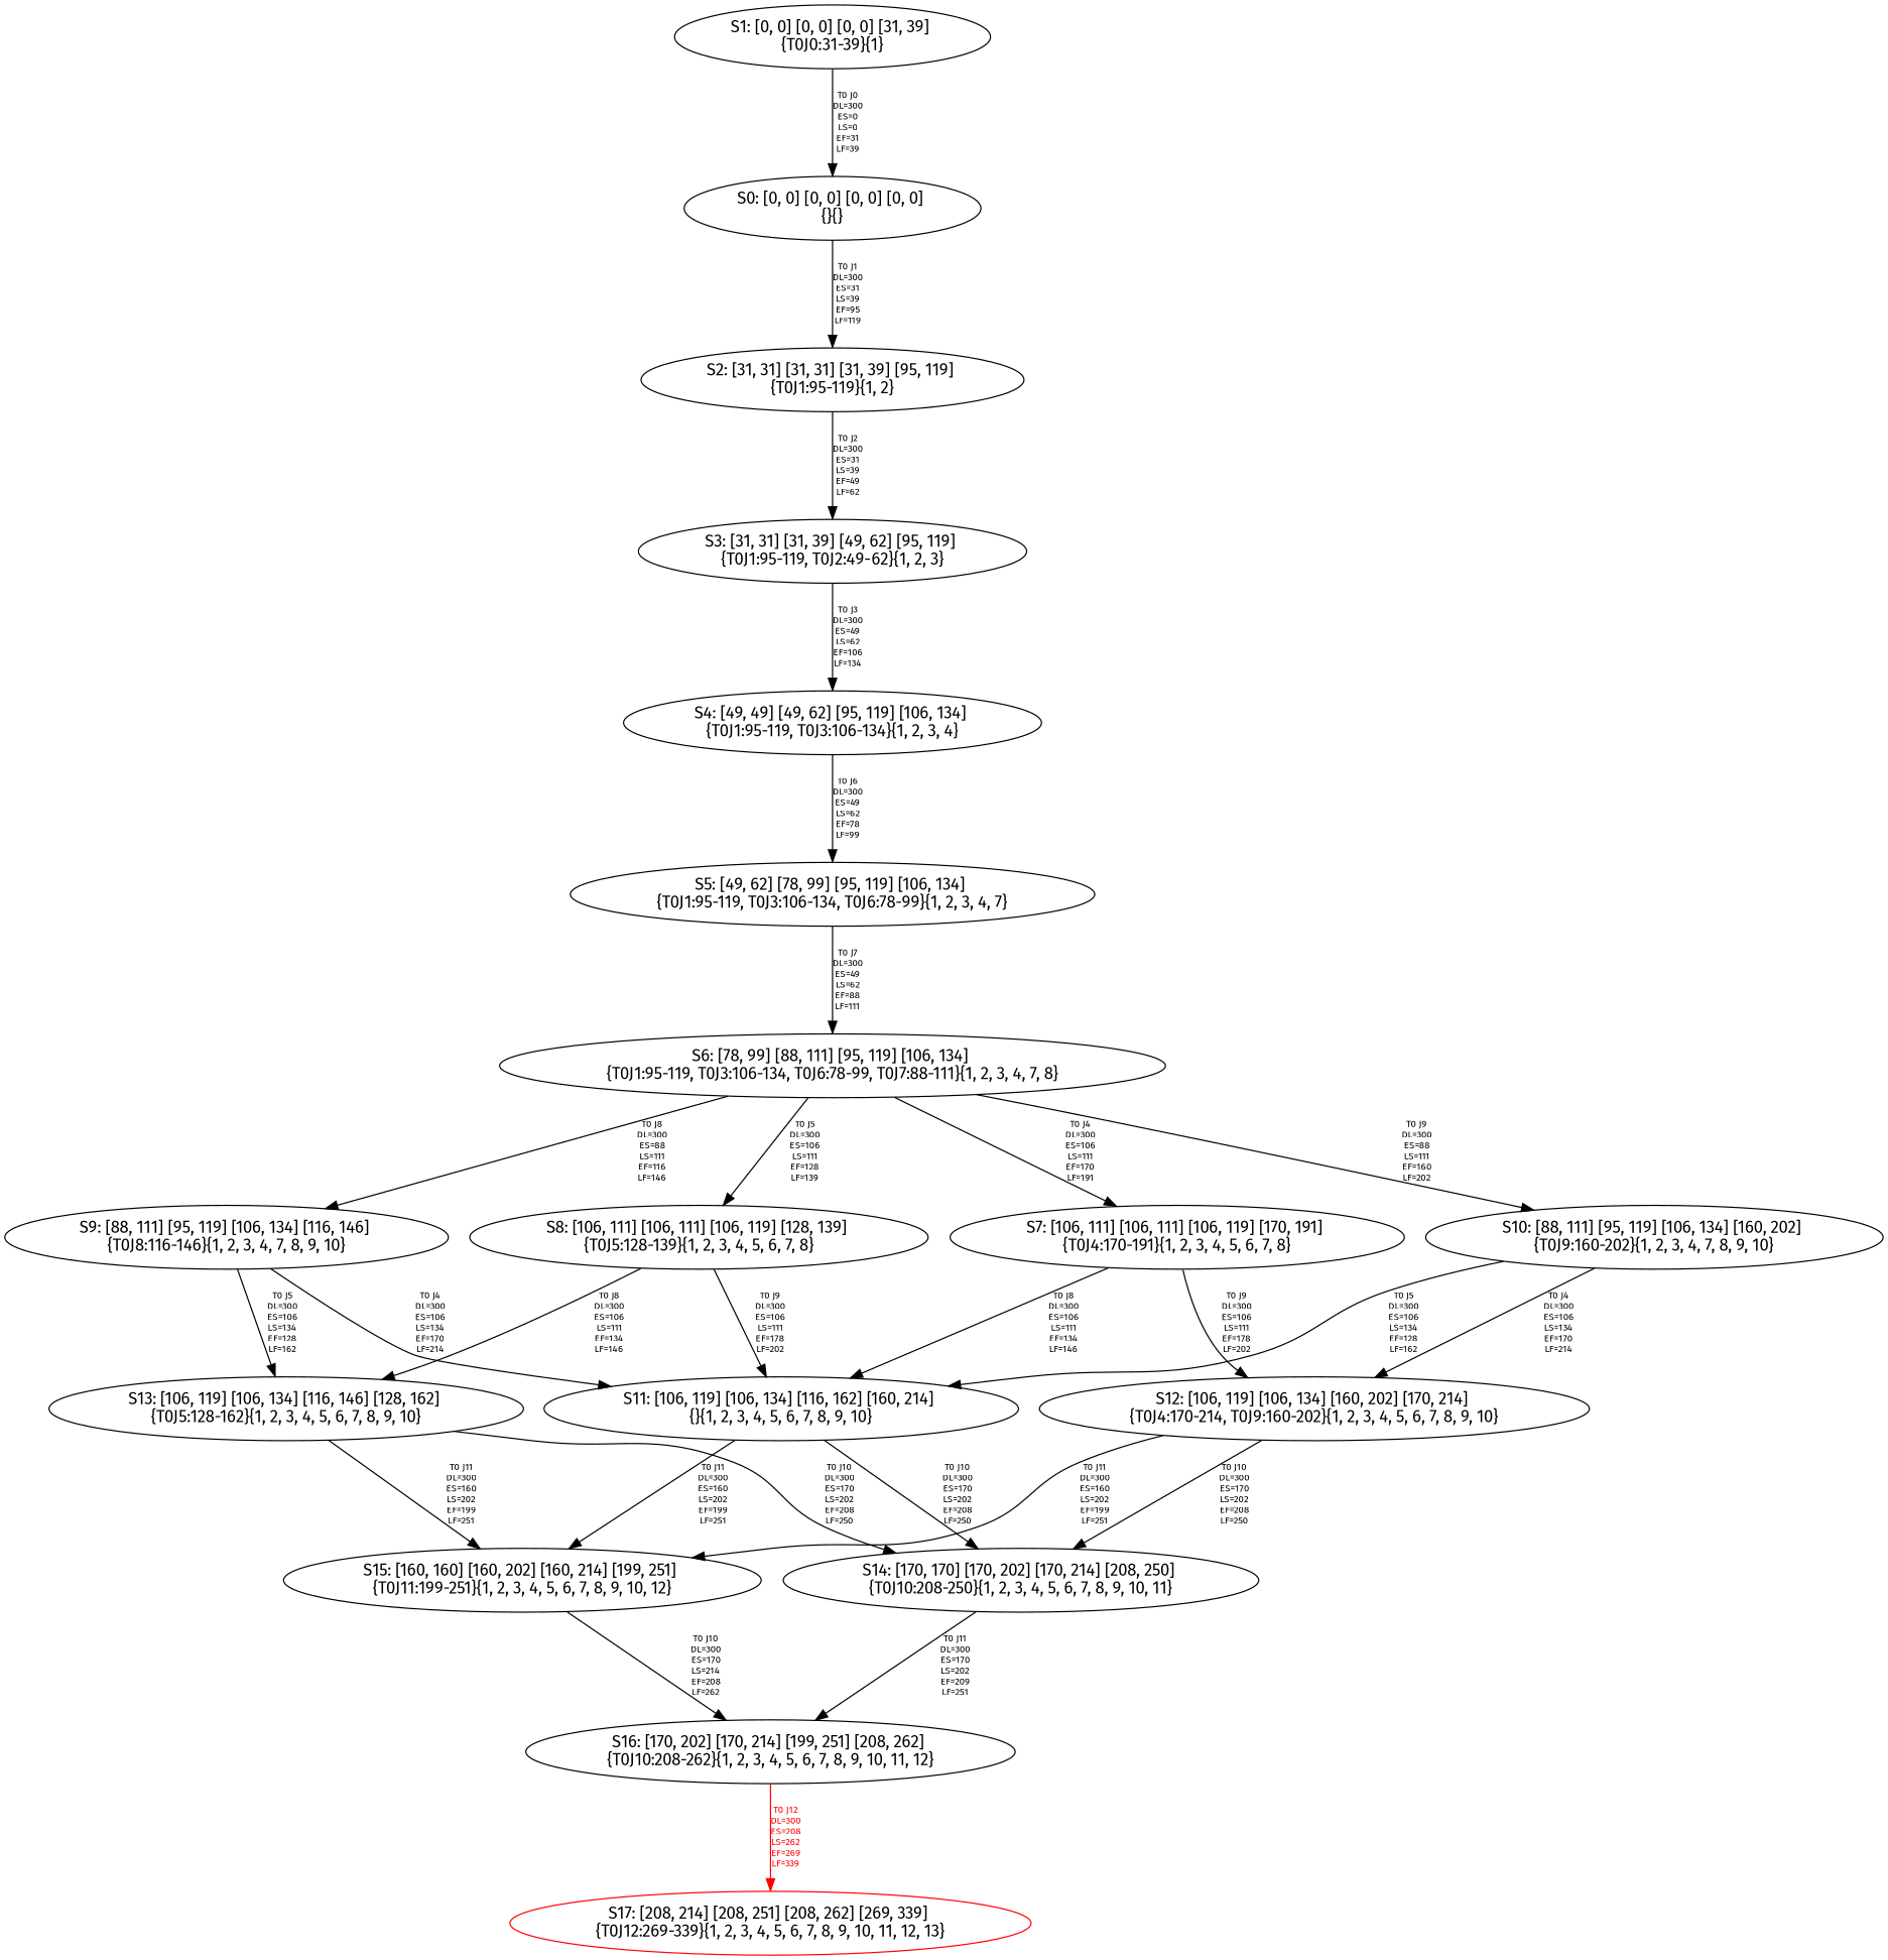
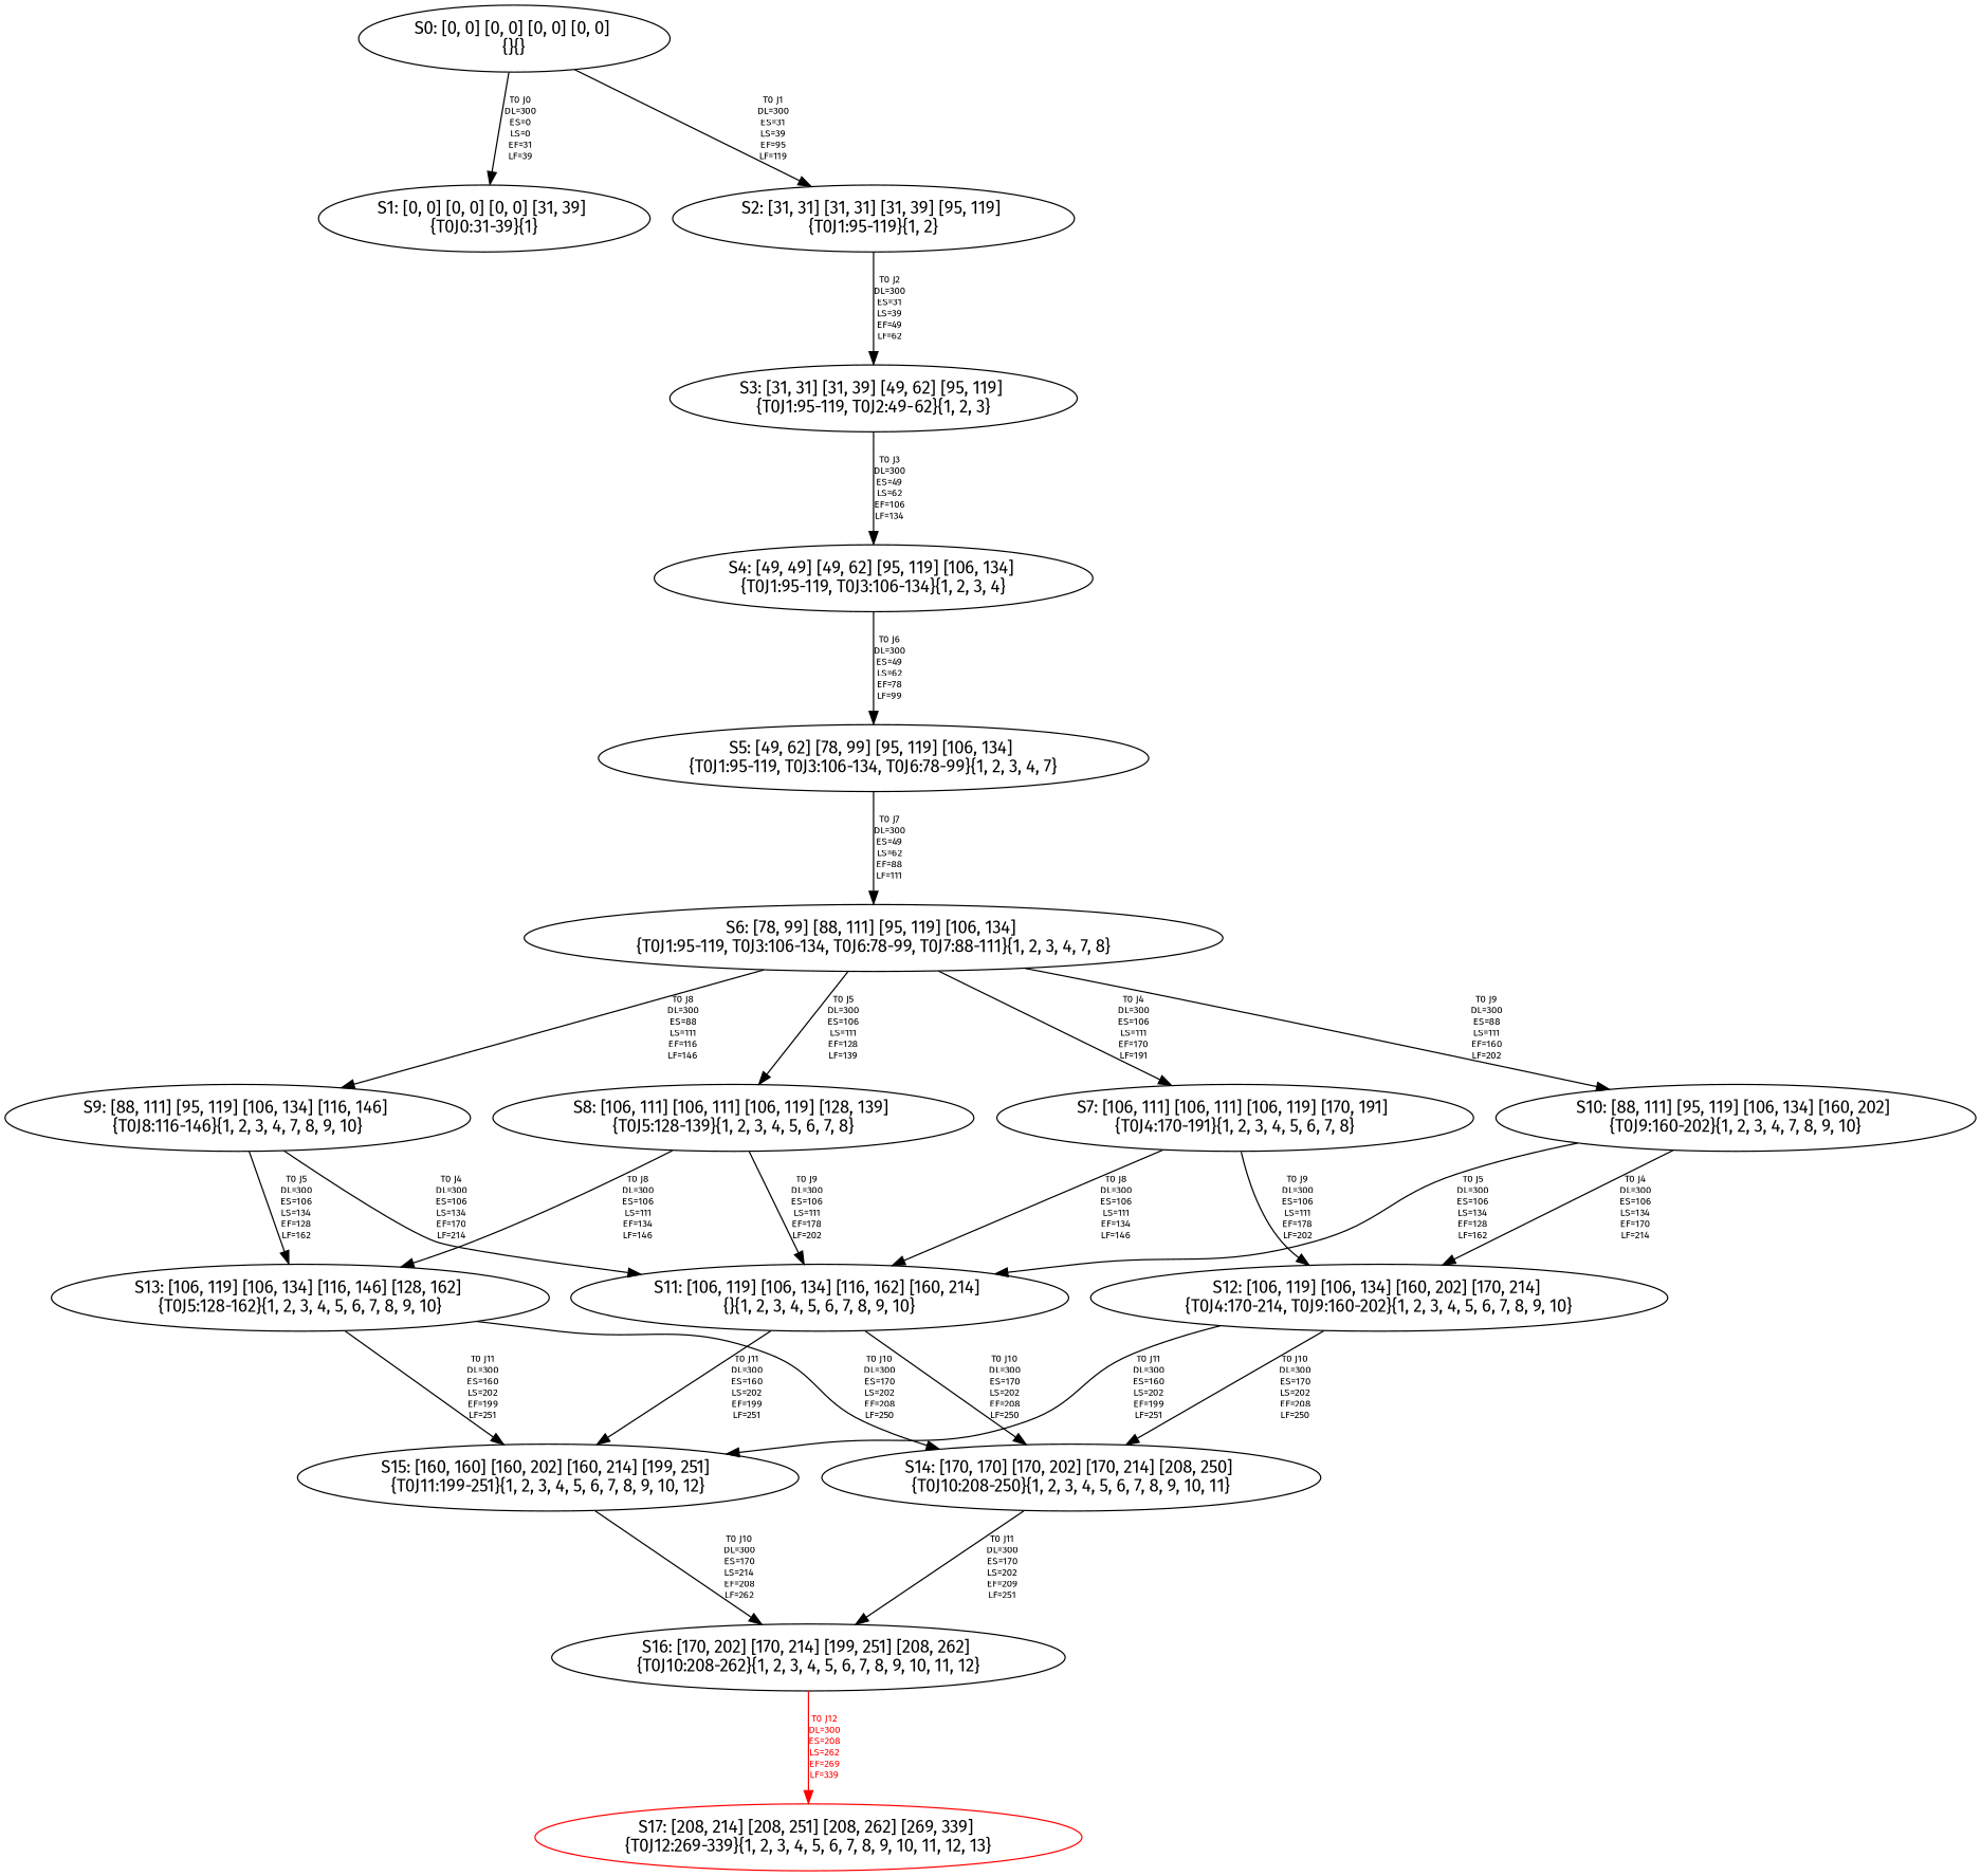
  digraph {
    fontname="Fira Sans"
    node [fontname="Fira Sans"]
    edge [fontname="Fira Sans" fontsize=8]
    n1 [label="S0: [0, 0] [0, 0] [0, 0] [0, 0] \n{}{}"]
    n2 [label="S1: [0, 0] [0, 0] [0, 0] [31, 39] \n{T0J0:31-39}{1}"]
    n3 [label="S2: [31, 31] [31, 31] [31, 39] [95, 119] \n{T0J1:95-119}{1, 2}"]
    n4 [label="S3: [31, 31] [31, 39] [49, 62] [95, 119] \n{T0J1:95-119, T0J2:49-62}{1, 2, 3}"]
    n5 [label="S4: [49, 49] [49, 62] [95, 119] [106, 134] \n{T0J1:95-119, T0J3:106-134}{1, 2, 3, 4}"]
    n6 [label="S5: [49, 62] [78, 99] [95, 119] [106, 134] \n{T0J1:95-119, T0J3:106-134, T0J6:78-99}{1, 2, 3, 4, 7}"]
    n7 [label="S6: [78, 99] [88, 111] [95, 119] [106, 134] \n{T0J1:95-119, T0J3:106-134, T0J6:78-99, T0J7:88-111}{1, 2, 3, 4, 7, 8}"]
    n8 [label="S7: [106, 111] [106, 111] [106, 119] [170, 191] \n{T0J4:170-191}{1, 2, 3, 4, 5, 6, 7, 8}"]
    n9 [label="S8: [106, 111] [106, 111] [106, 119] [128, 139] \n{T0J5:128-139}{1, 2, 3, 4, 5, 6, 7, 8}"]
    n10 [label="S9: [88, 111] [95, 119] [106, 134] [116, 146] \n{T0J8:116-146}{1, 2, 3, 4, 7, 8, 9, 10}"]
    n11 [label="S10: [88, 111] [95, 119] [106, 134] [160, 202] \n{T0J9:160-202}{1, 2, 3, 4, 7, 8, 9, 10}"]
    n12 [label="S11: [106, 119] [106, 134] [116, 162] [160, 214] \n{}{1, 2, 3, 4, 5, 6, 7, 8, 9, 10}"]
    n13 [label="S12: [106, 119] [106, 134] [160, 202] [170, 214] \n{T0J4:170-214, T0J9:160-202}{1, 2, 3, 4, 5, 6, 7, 8, 9, 10}"]
    n14 [label="S13: [106, 119] [106, 134] [116, 146] [128, 162] \n{T0J5:128-162}{1, 2, 3, 4, 5, 6, 7, 8, 9, 10}"]
    n15 [label="S14: [170, 170] [170, 202] [170, 214] [208, 250] \n{T0J10:208-250}{1, 2, 3, 4, 5, 6, 7, 8, 9, 10, 11}"]
    n16 [label="S15: [160, 160] [160, 202] [160, 214] [199, 251] \n{T0J11:199-251}{1, 2, 3, 4, 5, 6, 7, 8, 9, 10, 12}"]
    n17 [label="S16: [170, 202] [170, 214] [199, 251] [208, 262] \n{T0J10:208-262}{1, 2, 3, 4, 5, 6, 7, 8, 9, 10, 11, 12}"]
    n18 [color=Red label="S17: [208, 214] [208, 251] [208, 262] [269, 339] \n{T0J12:269-339}{1, 2, 3, 4, 5, 6, 7, 8, 9, 10, 11, 12, 13}"]
-   n2 -> n1 [label="T0 J0\nDL=300\nES=0\nLS=0\nEF=31\nLF=39"]
+   n1 -> n2 [label="T0 J0\nDL=300\nES=0\nLS=0\nEF=31\nLF=39"]
    n1 -> n3 [label="T0 J1\nDL=300\nES=31\nLS=39\nEF=95\nLF=119"]
    n3 -> n4 [label="T0 J2\nDL=300\nES=31\nLS=39\nEF=49\nLF=62"]
    n4 -> n5 [label="T0 J3\nDL=300\nES=49\nLS=62\nEF=106\nLF=134"]
    n5 -> n6 [label="T0 J6\nDL=300\nES=49\nLS=62\nEF=78\nLF=99"]
    n6 -> n7 [label="T0 J7\nDL=300\nES=49\nLS=62\nEF=88\nLF=111"]
    n7 -> n8 [label="T0 J4\nDL=300\nES=106\nLS=111\nEF=170\nLF=191"]
    n7 -> n9 [label="T0 J5\nDL=300\nES=106\nLS=111\nEF=128\nLF=139"]
    n7 -> n10 [label="T0 J8\nDL=300\nES=88\nLS=111\nEF=116\nLF=146"]
    n7 -> n11 [label="T0 J9\nDL=300\nES=88\nLS=111\nEF=160\nLF=202"]
    n8 -> n12 [label="T0 J8\nDL=300\nES=106\nLS=111\nEF=134\nLF=146"]
    n8 -> n13 [label="T0 J9\nDL=300\nES=106\nLS=111\nEF=178\nLF=202"]
    n9 -> n12 [label="T0 J9\nDL=300\nES=106\nLS=111\nEF=178\nLF=202"]
    n9 -> n14 [label="T0 J8\nDL=300\nES=106\nLS=111\nEF=134\nLF=146"]
    n10 -> n12 [label="T0 J4\nDL=300\nES=106\nLS=134\nEF=170\nLF=214"]
    n10 -> n14 [label="T0 J5\nDL=300\nES=106\nLS=134\nEF=128\nLF=162"]
    n11 -> n12 [label="T0 J5\nDL=300\nES=106\nLS=134\nEF=128\nLF=162"]
    n11 -> n13 [label="T0 J4\nDL=300\nES=106\nLS=134\nEF=170\nLF=214"]
    n12 -> n15 [label="T0 J10\nDL=300\nES=170\nLS=202\nEF=208\nLF=250"]
    n12 -> n16 [label="T0 J11\nDL=300\nES=160\nLS=202\nEF=199\nLF=251"]
    n13 -> n15 [label="T0 J10\nDL=300\nES=170\nLS=202\nEF=208\nLF=250"]
    n13 -> n16 [label="T0 J11\nDL=300\nES=160\nLS=202\nEF=199\nLF=251"]
    n14 -> n15 [label="T0 J10\nDL=300\nES=170\nLS=202\nEF=208\nLF=250"]
    n14 -> n16 [label="T0 J11\nDL=300\nES=160\nLS=202\nEF=199\nLF=251"]
    n15 -> n17 [label="T0 J11\nDL=300\nES=170\nLS=202\nEF=209\nLF=251"]
    n16 -> n17 [label="T0 J10\nDL=300\nES=170\nLS=214\nEF=208\nLF=262"]
    n17 -> n18 [color=Red fontcolor=Red label="T0 J12\nDL=300\nES=208\nLS=262\nEF=269\nLF=339"]
  }
